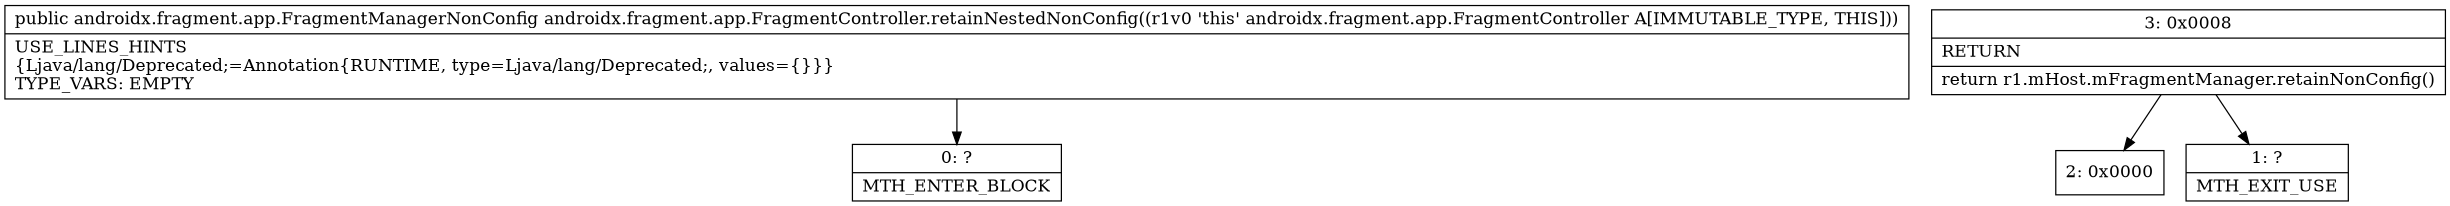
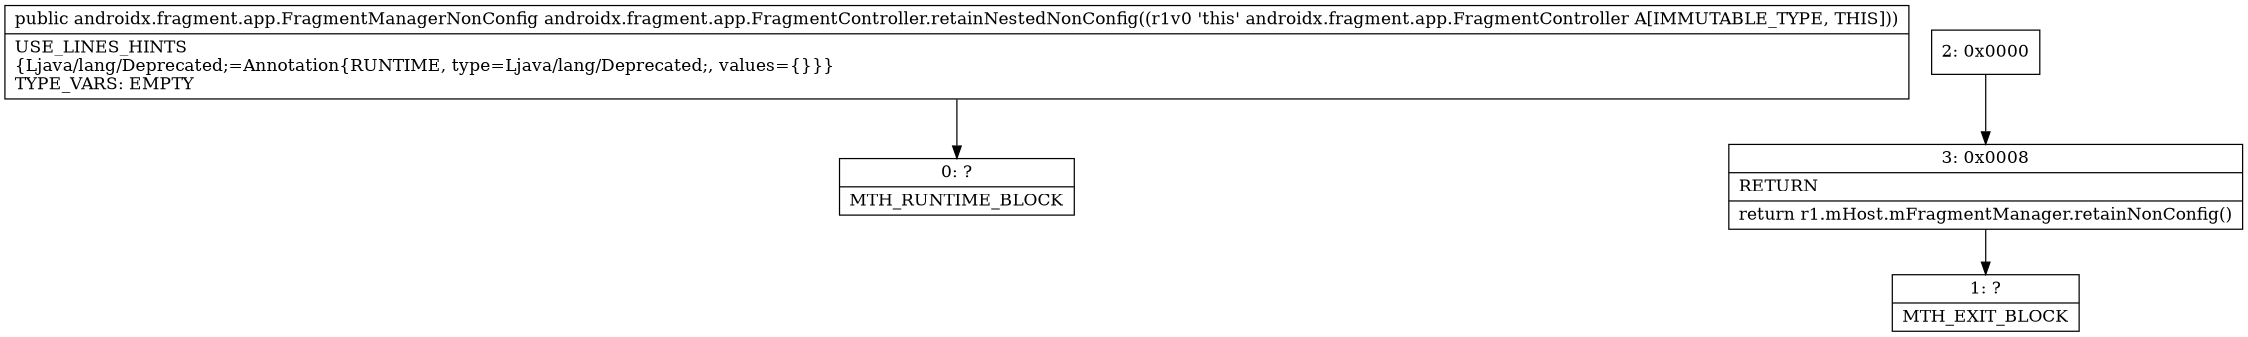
  digraph {
    node [shape=record]
-   n1 [label="{0\:\ ?|MTH_ENTER_BLOCK\l}"]
+   n1 [label="{0\:\ ?|MTH_RUNTIME_BLOCK\l}"]
    n2 [label="{2\:\ 0x0000}"]
    n3 [label="{3\:\ 0x0008|RETURN\l|return r1.mHost.mFragmentManager.retainNonConfig()\l}"]
-   n4 [label="{1\:\ ?|MTH_EXIT_USE\l}"]
+   n4 [label="{1\:\ ?|MTH_EXIT_BLOCK\l}"]
    n5 [label="{public androidx.fragment.app.FragmentManagerNonConfig androidx.fragment.app.FragmentController.retainNestedNonConfig((r1v0 'this' androidx.fragment.app.FragmentController A[IMMUTABLE_TYPE, THIS]))  | USE_LINES_HINTS\l\{Ljava\/lang\/Deprecated;=Annotation\{RUNTIME, type=Ljava\/lang\/Deprecated;, values=\{\}\}\}\lTYPE_VARS: EMPTY\l}"]
-   n3 -> n2
+   n2 -> n3
    n3 -> n4
    n5 -> n1
  }
